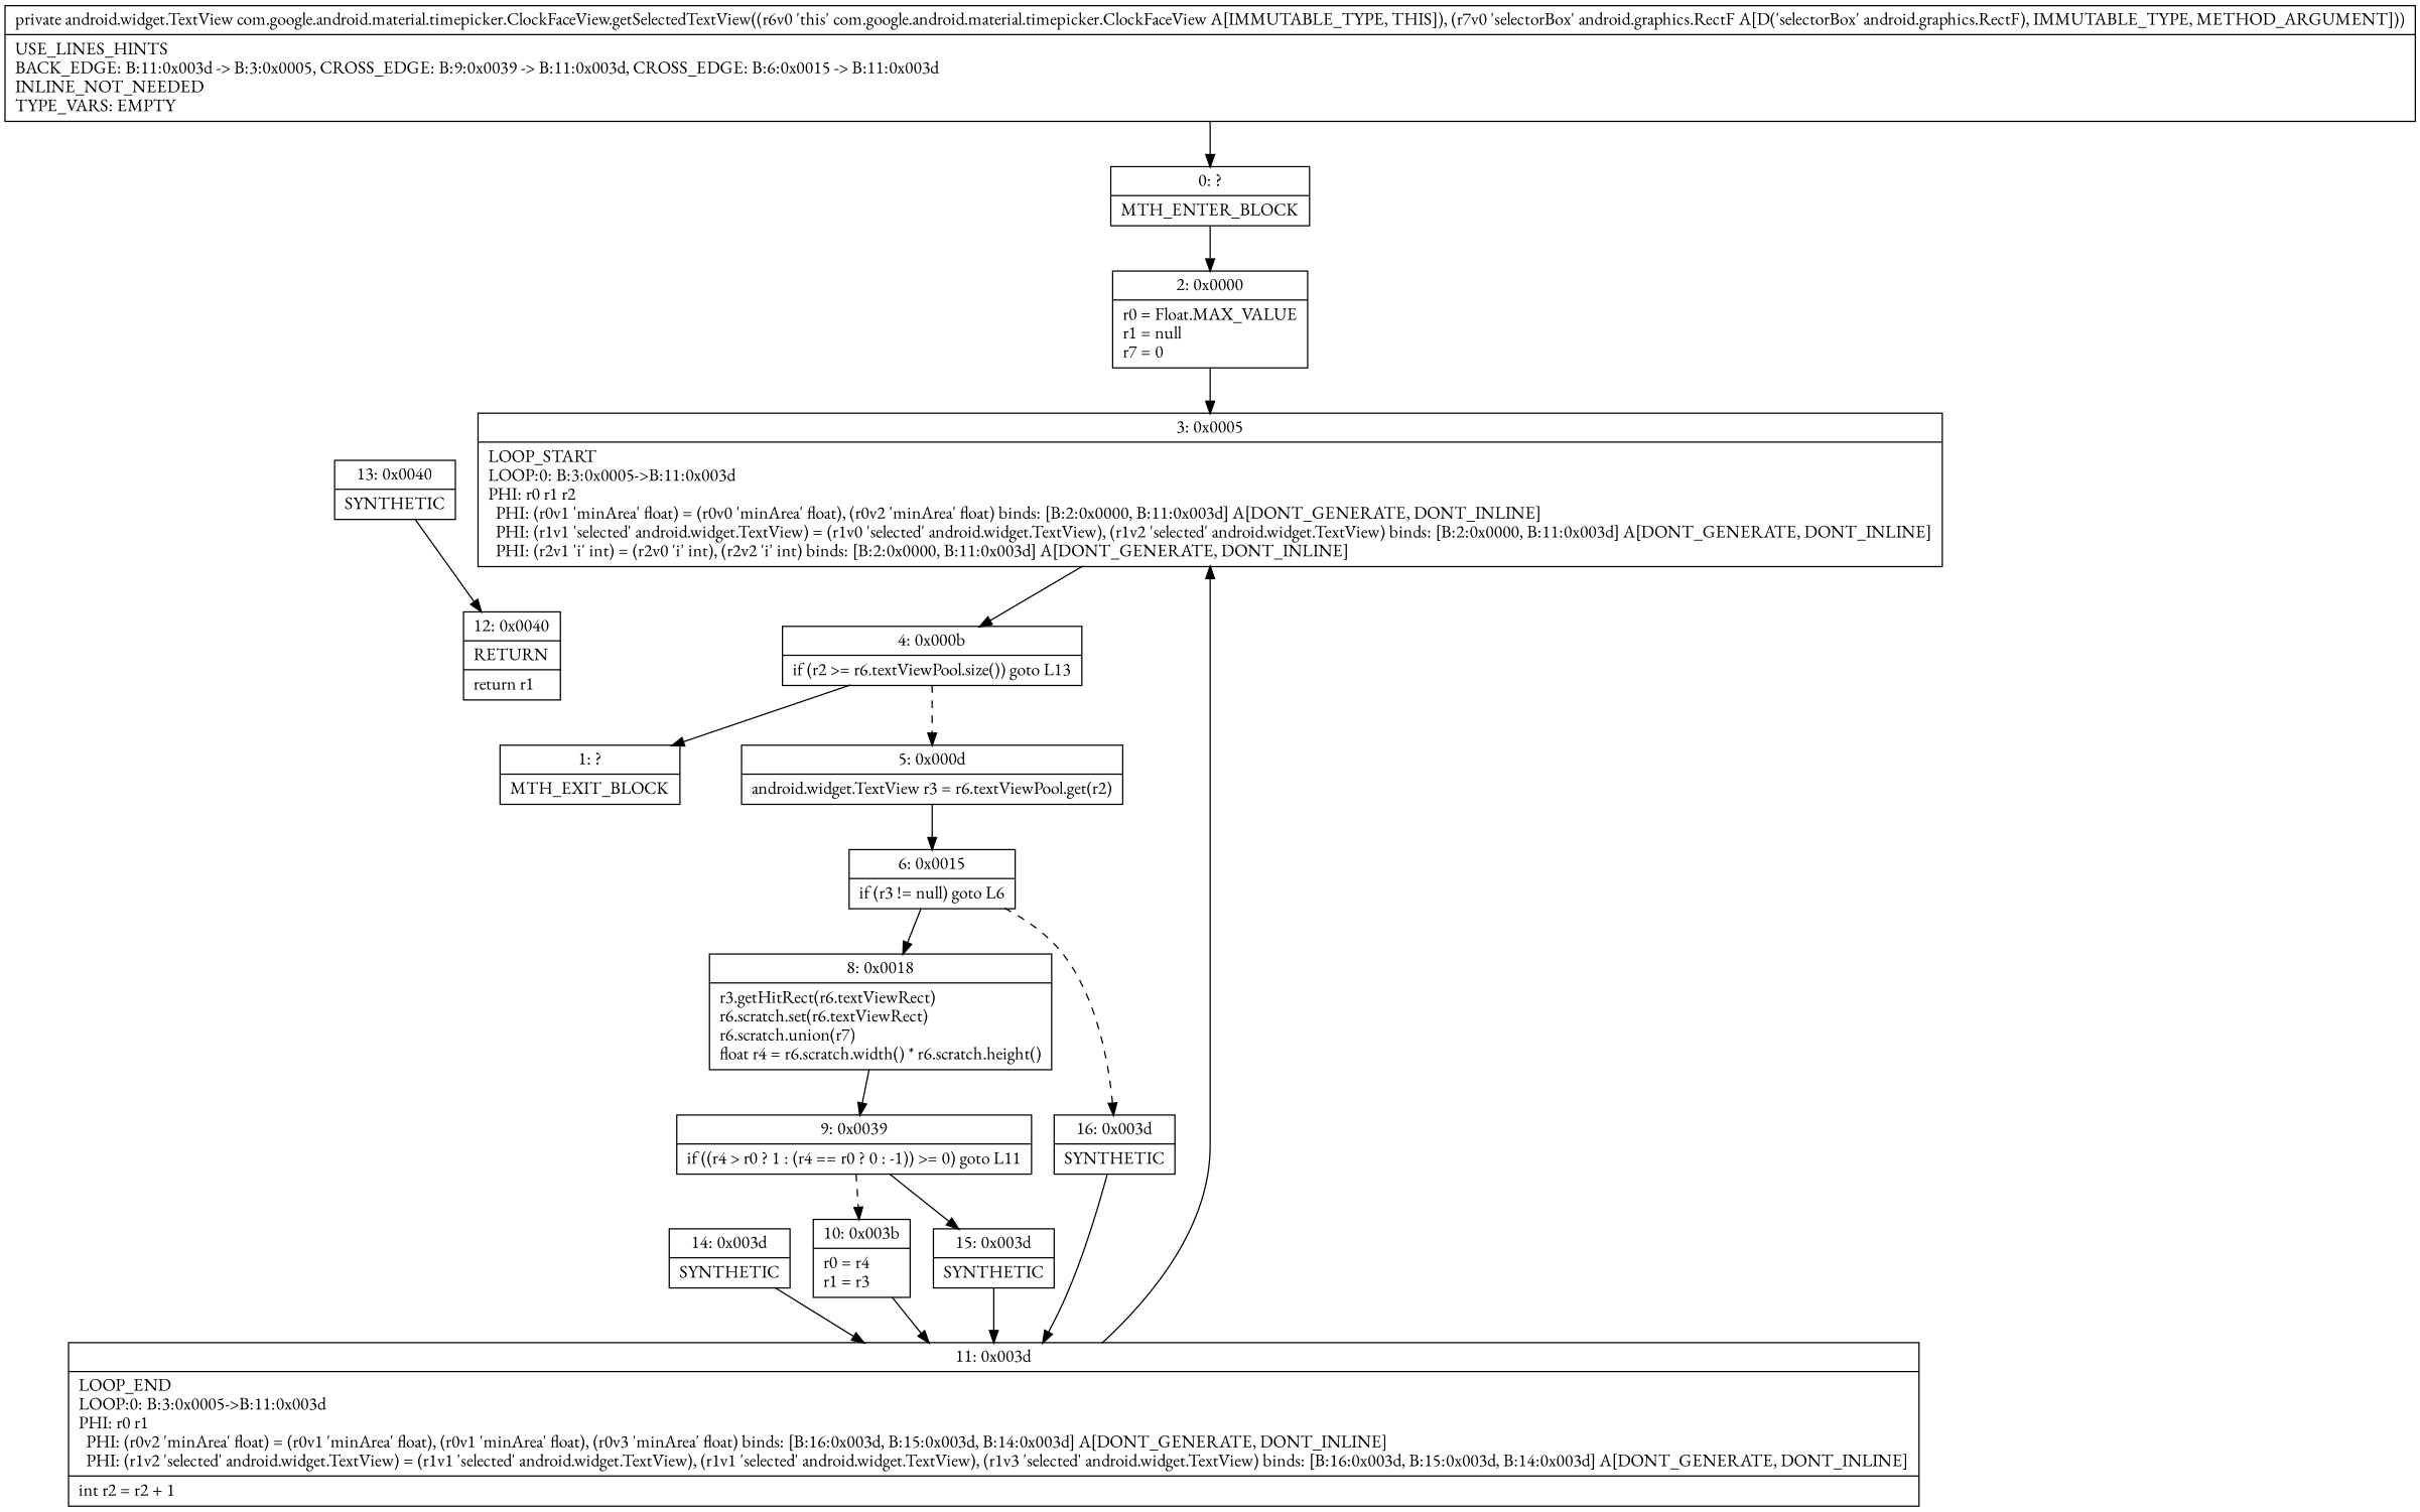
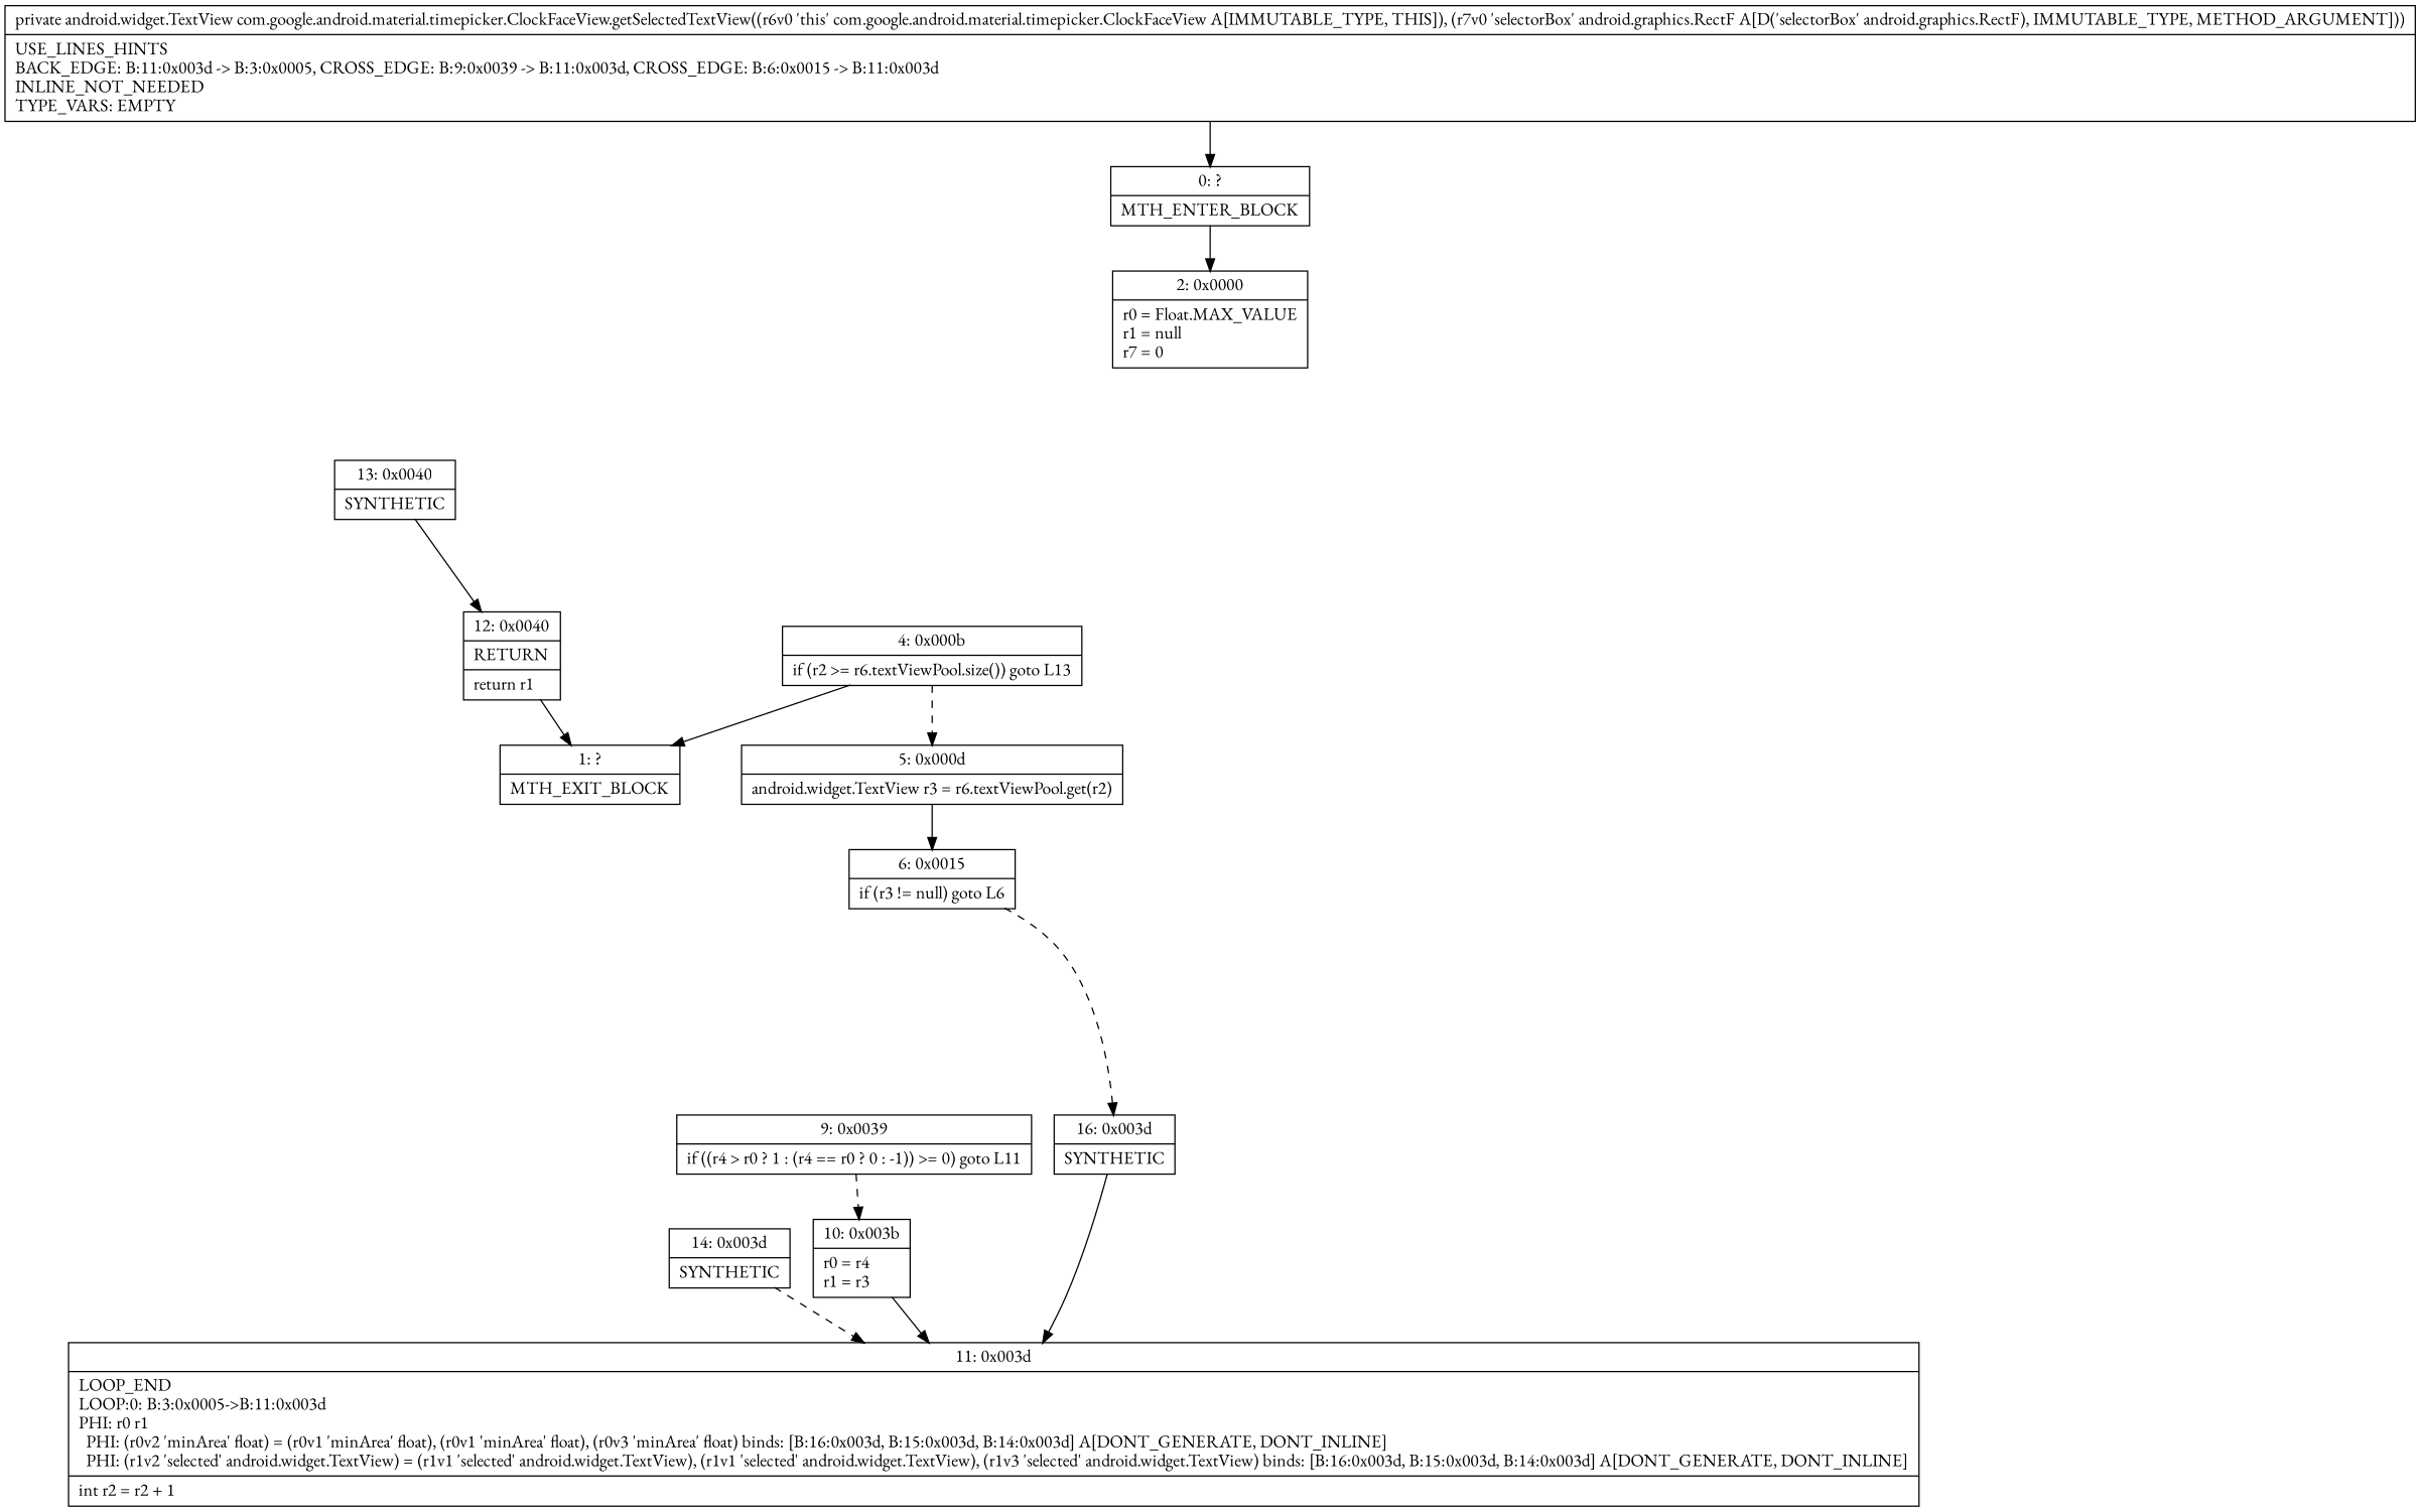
  digraph {
    fontname="EB Garamond"
    node [fontname="EB Garamond" shape=record]
    edge [fontname="EB Garamond"]
    n1 [label="{0\:\ ?|MTH_ENTER_BLOCK\l}"]
    n2 [label="{2\:\ 0x0000|r0 = Float.MAX_VALUE\lr1 = null\lr7 = 0\l}"]
-   n3 [label="{3\:\ 0x0005|LOOP_START\lLOOP:0: B:3:0x0005\-\>B:11:0x003d\lPHI: r0 r1 r2 \l  PHI: (r0v1 'minArea' float) = (r0v0 'minArea' float), (r0v2 'minArea' float) binds: [B:2:0x0000, B:11:0x003d] A[DONT_GENERATE, DONT_INLINE]\l  PHI: (r1v1 'selected' android.widget.TextView) = (r1v0 'selected' android.widget.TextView), (r1v2 'selected' android.widget.TextView) binds: [B:2:0x0000, B:11:0x003d] A[DONT_GENERATE, DONT_INLINE]\l  PHI: (r2v1 'i' int) = (r2v0 'i' int), (r2v2 'i' int) binds: [B:2:0x0000, B:11:0x003d] A[DONT_GENERATE, DONT_INLINE]\l}"]
    n4 [label="{4\:\ 0x000b|if (r2 \>= r6.textViewPool.size()) goto L13\l}"]
    n5 [label="{5\:\ 0x000d|android.widget.TextView r3 = r6.textViewPool.get(r2)\l}"]
    n6 [label="{1\:\ ?|MTH_EXIT_BLOCK\l}"]
    n7 [label="{6\:\ 0x0015|if (r3 != null) goto L6\l}"]
    n8 [label="{13\:\ 0x0040|SYNTHETIC\l}"]
    n9 [label="{12\:\ 0x0040|RETURN\l|return r1\l}"]
-   n10 [label="{8\:\ 0x0018|r3.getHitRect(r6.textViewRect)\lr6.scratch.set(r6.textViewRect)\lr6.scratch.union(r7)\lfloat r4 = r6.scratch.width() * r6.scratch.height()\l}"]
    n11 [label="{16\:\ 0x003d|SYNTHETIC\l}"]
    n12 [label="{9\:\ 0x0039|if ((r4 \> r0 ? 1 : (r4 == r0 ? 0 : \-1)) \>= 0) goto L11\l}"]
    n13 [label="{11\:\ 0x003d|LOOP_END\lLOOP:0: B:3:0x0005\-\>B:11:0x003d\lPHI: r0 r1 \l  PHI: (r0v2 'minArea' float) = (r0v1 'minArea' float), (r0v1 'minArea' float), (r0v3 'minArea' float) binds: [B:16:0x003d, B:15:0x003d, B:14:0x003d] A[DONT_GENERATE, DONT_INLINE]\l  PHI: (r1v2 'selected' android.widget.TextView) = (r1v1 'selected' android.widget.TextView), (r1v1 'selected' android.widget.TextView), (r1v3 'selected' android.widget.TextView) binds: [B:16:0x003d, B:15:0x003d, B:14:0x003d] A[DONT_GENERATE, DONT_INLINE]\l|int r2 = r2 + 1\l}"]
    n14 [label="{10\:\ 0x003b|r0 = r4\lr1 = r3\l}"]
-   n15 [label="{15\:\ 0x003d|SYNTHETIC\l}"]
    n16 [label="{14\:\ 0x003d|SYNTHETIC\l}"]
    n17 [label="{private android.widget.TextView com.google.android.material.timepicker.ClockFaceView.getSelectedTextView((r6v0 'this' com.google.android.material.timepicker.ClockFaceView A[IMMUTABLE_TYPE, THIS]), (r7v0 'selectorBox' android.graphics.RectF A[D('selectorBox' android.graphics.RectF), IMMUTABLE_TYPE, METHOD_ARGUMENT]))  | USE_LINES_HINTS\lBACK_EDGE: B:11:0x003d \-\> B:3:0x0005, CROSS_EDGE: B:9:0x0039 \-\> B:11:0x003d, CROSS_EDGE: B:6:0x0015 \-\> B:11:0x003d\lINLINE_NOT_NEEDED\lTYPE_VARS: EMPTY\l}"]
    n1 -> n2
-   n2 -> n3
-   n3 -> n4
    n4 -> n5 [style=dashed]
    n4 -> n6
    n5 -> n7
-   n7 -> n10
    n7 -> n11 [style=dashed]
    n8 -> n9
-   n10 -> n12
+   n9 -> n6
    n11 -> n13
    n12 -> n14 [style=dashed]
-   n12 -> n15
-   n13 -> n3
    n14 -> n13
-   n15 -> n13
-   n16 -> n13
+   n16 -> n13 [style=dashed]
    n17 -> n1
  }
